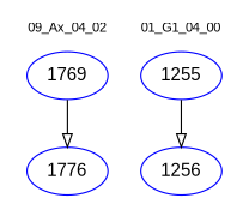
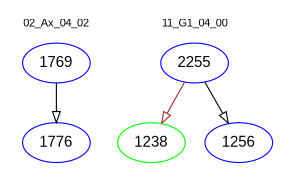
  digraph {
    fontname="Liberation Sans"
    node [color=blue fontname="Liberation Sans"]
    edge [arrowhead=onormal color=black fontname="Liberation Sans"]
    n1 [label=1769]
    n2 [label=1776]
-   n3 [label=1255]
+   n3 [label=2255]
+   n4 [color=green label=1238]
    n5 [label=1256]
    subgraph cluster_1 {
      color=white
      fontsize=10
-     label="09_Ax_04_02"
+     label="02_Ax_04_02"
      n1
      n2
    }
    subgraph cluster_2 {
      color=white
      fontsize=10
-     label="01_G1_04_00"
+     label="11_G1_04_00"
      n3
+     n4
      n5
    }
    n1 -> n2
+   n3 -> n4 [color=brown]
    n3 -> n5
  }
